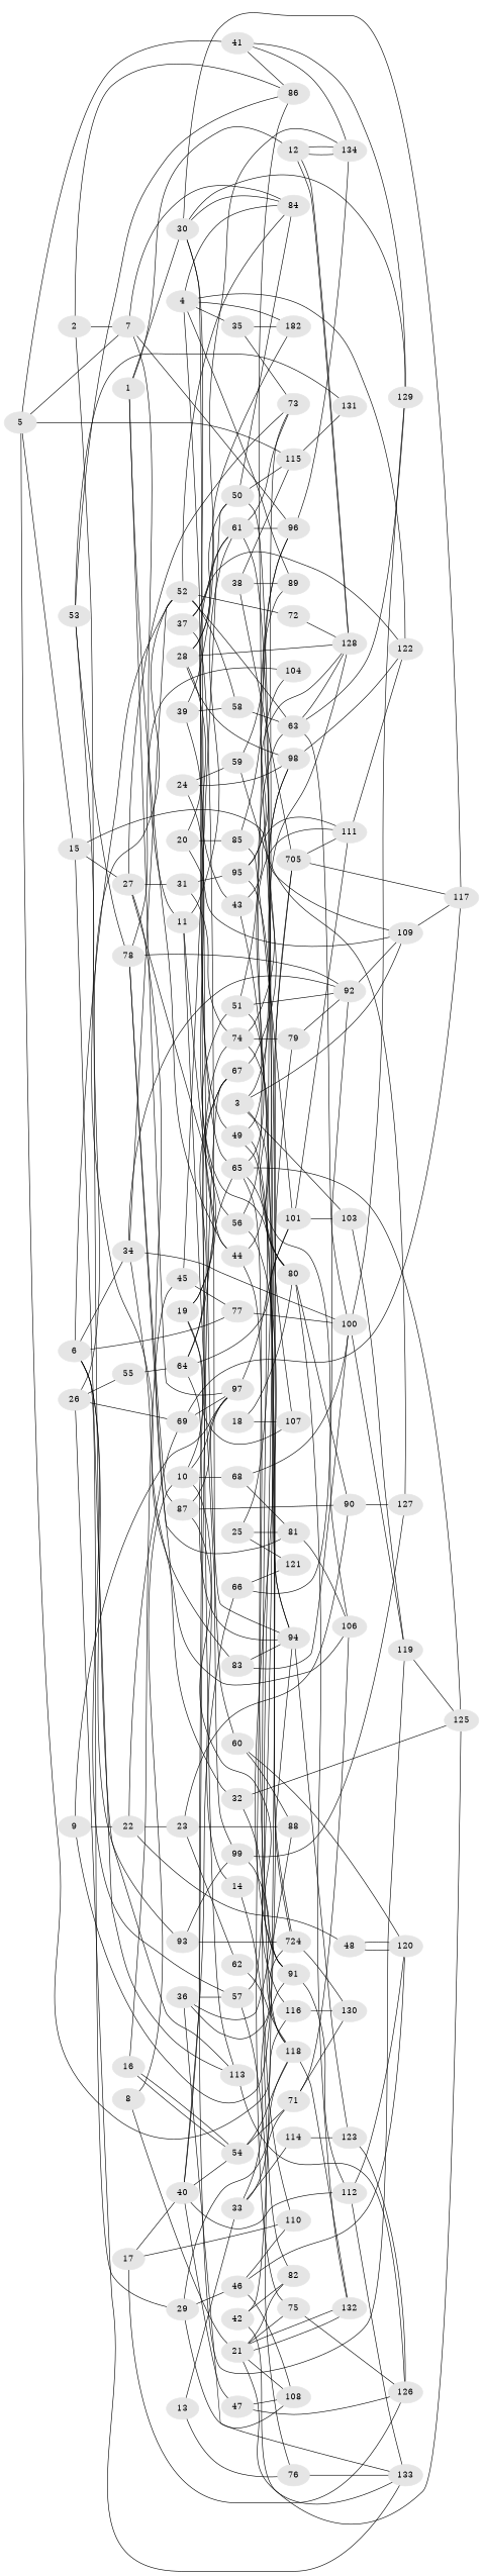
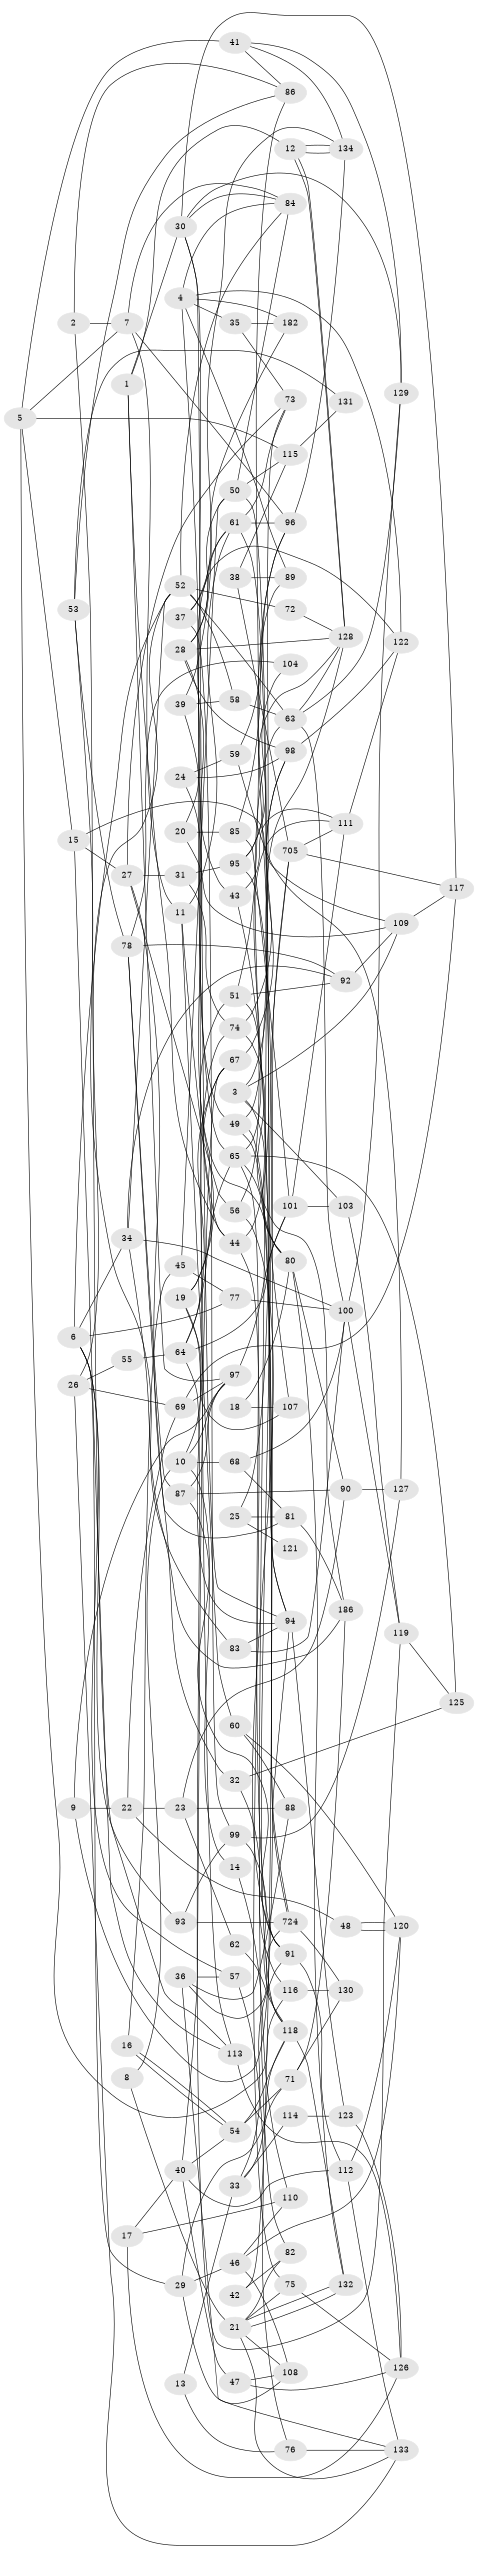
  graph {
    rankdir=LR
    node [color=gray90 style=filled]
    1
    12
    30
    44
    97
    128
    134
    84
    94
    65
    117
    129
    75
    101
    2
    7
    86
    113
    11
    96
    126
    3
    80
    89
    103
    109
    132
    90
    119
    4
    35
    n32 [label=182]
    122
    73
    5
    15
    41
    115
    116
    27
    131
    130
    6
    29
    34
    52
    57
    77
    93
    108
    46
    118
    92
    100
-   106
+   106 [label=186]
    58
    63
    72
    76
-   79
    n61 [label=724]
    99
    60
    61
    8
    10
    21
    14
    68
    74
    82
    133
    9
    22
    23
    48
    69
    123
    110
    81
    98
    114
    88
    120
    13
    33
    71
    91
    31
    32
    56
    16
    45
    54
    50
    17
    40
    67
    47
-   66
    112
    18
    107
    19
    51
    20
    85
    62
    127
    24
    59
    25
    n113 [label=705]
    121
    111
    26
    55
    64
    95
    125
    28
    43
    104
    36
    37
    38
    39
    49
    42
    53
    78
    83
    87
    1 -- 12
    1 -- 30
    1 -- 44
    1 -- 97
    12 -- 128
    12 -- 128
    12 -- 134
    12 -- 134
    30 -- 84
    30 -- 94
    30 -- 65
    30 -- 117
    30 -- 129
    44 -- 128
    44 -- 75
    97 -- 101
    94 -- 123
    65 -- 80
    65 -- 91
    65 -- 111
    65 -- 125
    75 -- 126
    101 -- 103
    101 -- 111
    2 -- 7
    2 -- 86
    2 -- 113
    7 -- 84
    7 -- 11
    7 -- 96
    113 -- 126
    11 -- 44
    11 -- 60
    11 -- 61
    96 -- 134
    3 -- 80
    3 -- 89
    3 -- 103
    3 -- 109
    80 -- 132
    80 -- 90
    103 -- 119
    109 -- 117
    90 -- 127
    119 -- 125
    4 -- 84
    4 -- 113
    4 -- 89
    4 -- 35
    4 -- n32
    4 -- 122
    35 -- n32
    35 -- 73
    5 -- 7
    5 -- 15
    5 -- 41
    5 -- 115
    5 -- 116
    15 -- 113
    15 -- 109
    15 -- 27
    41 -- 134
    41 -- 129
    41 -- 86
    115 -- 131
    116 -- 130
    27 -- 73
    27 -- 31
    27 -- 32
    27 -- 56
    6 -- 29
    6 -- 34
    6 -- 52
    6 -- 57
    6 -- 77
    6 -- 93
    29 -- 108
    29 -- 46
    29 -- 118
    34 -- 52
    34 -- 92
    34 -- 100
    34 -- 106
    52 -- 84
    52 -- 58
    52 -- 63
    52 -- 72
    57 -- 76
-   57 -- 79
    77 -- 100
    93 -- n61
    93 -- 99
    46 -- 108
    46 -- 110
    46 -- 120
    118 -- 132
    92 -- 109
    100 -- 129
    100 -- 119
    58 -- 63
    63 -- 128
    63 -- 129
    63 -- 100
    72 -- 128
    76 -- 133
-   79 -- 92
    n61 -- 130
    99 -- 118
    99 -- 127
    60 -- 88
    60 -- 120
    61 -- 96
    61 -- 73
    61 -- 82
    8 -- 10
    8 -- 21
    10 -- 97
    10 -- 14
    10 -- 68
    10 -- 74
    21 -- 75
    21 -- 132
    21 -- 132
    21 -- 108
    21 -- 82
    21 -- 133
    14 -- 110
    68 -- 100
    68 -- 81
    74 -- 106
-   74 -- 79
    74 -- 98
    9 -- 97
    9 -- 94
    9 -- 22
    22 -- 23
    22 -- 48
    22 -- 69
    23 -- 90
    23 -- 88
    23 -- 62
    48 -- 120
    48 -- 120
    69 -- 97
    69 -- 117
    123 -- 126
    81 -- 106
    98 -- 122
    114 -- 123
    13 -- 76
    13 -- 33
    33 -- 114
    33 -- 71
    33 -- 91
    71 -- 130
    71 -- 106
    91 -- 112
    31 -- 74
    31 -- 95
    32 -- 116
    32 -- 125
    56 -- 63
    56 -- 91
    16 -- 45
    16 -- 54
    16 -- 54
    45 -- 77
    45 -- 50
    54 -- 118
    54 -- 71
    50 -- 84
    50 -- 94
    50 -- 115
    17 -- 126
    17 -- 110
    17 -- 40
    40 -- 54
    40 -- 67
    40 -- 47
-   40 -- 66
    40 -- 112
    67 -- 98
    47 -- 126
    47 -- 108
-   66 -- 92
-   66 -- 121
    112 -- 133
    112 -- 120
    18 -- 80
    18 -- 107
    19 -- 94
    19 -- 67
    19 -- 107
    19 -- 51
    51 -- 94
    51 -- 86
    51 -- 92
    20 -- 109
    20 -- 122
    20 -- 85
    85 -- 101
    85 -- 96
    62 -- 118
    24 -- 80
    24 -- 98
    24 -- 59
    59 -- 96
    59 -- 127
    25 -- 81
    25 -- n113
    25 -- 121
    n113 -- 117
    n113 -- 111
    111 -- 122
    26 -- 52
    26 -- 133
    26 -- 69
    26 -- 55
    55 -- 64
    64 -- 65
    64 -- 101
    64 -- 119
    64 -- 67
    95 -- 128
    95 -- 118
    95 -- 104
    28 -- 128
    28 -- 61
    28 -- 98
    28 -- 50
    28 -- 43
    43 -- 107
    43 -- 111
    36 -- 57
    36 -- n61
    36 -- 133
    36 -- 88
    37 -- n32
    37 -- 99
    37 -- 61
    38 -- 89
    38 -- 115
    38 -- n113
    39 -- 134
    39 -- 58
    39 -- 49
    49 -- 73
    49 -- n61
    49 -- n61
    42 -- 82
    42 -- n113
-   42 -- 125
    53 -- 86
    53 -- 131
    53 -- 78
    53 -- 83
    78 -- 92
    78 -- 81
    78 -- 104
    78 -- 87
    83 -- 94
    83 -- 100
    87 -- 97
    87 -- 90
    87 -- 91
  }
